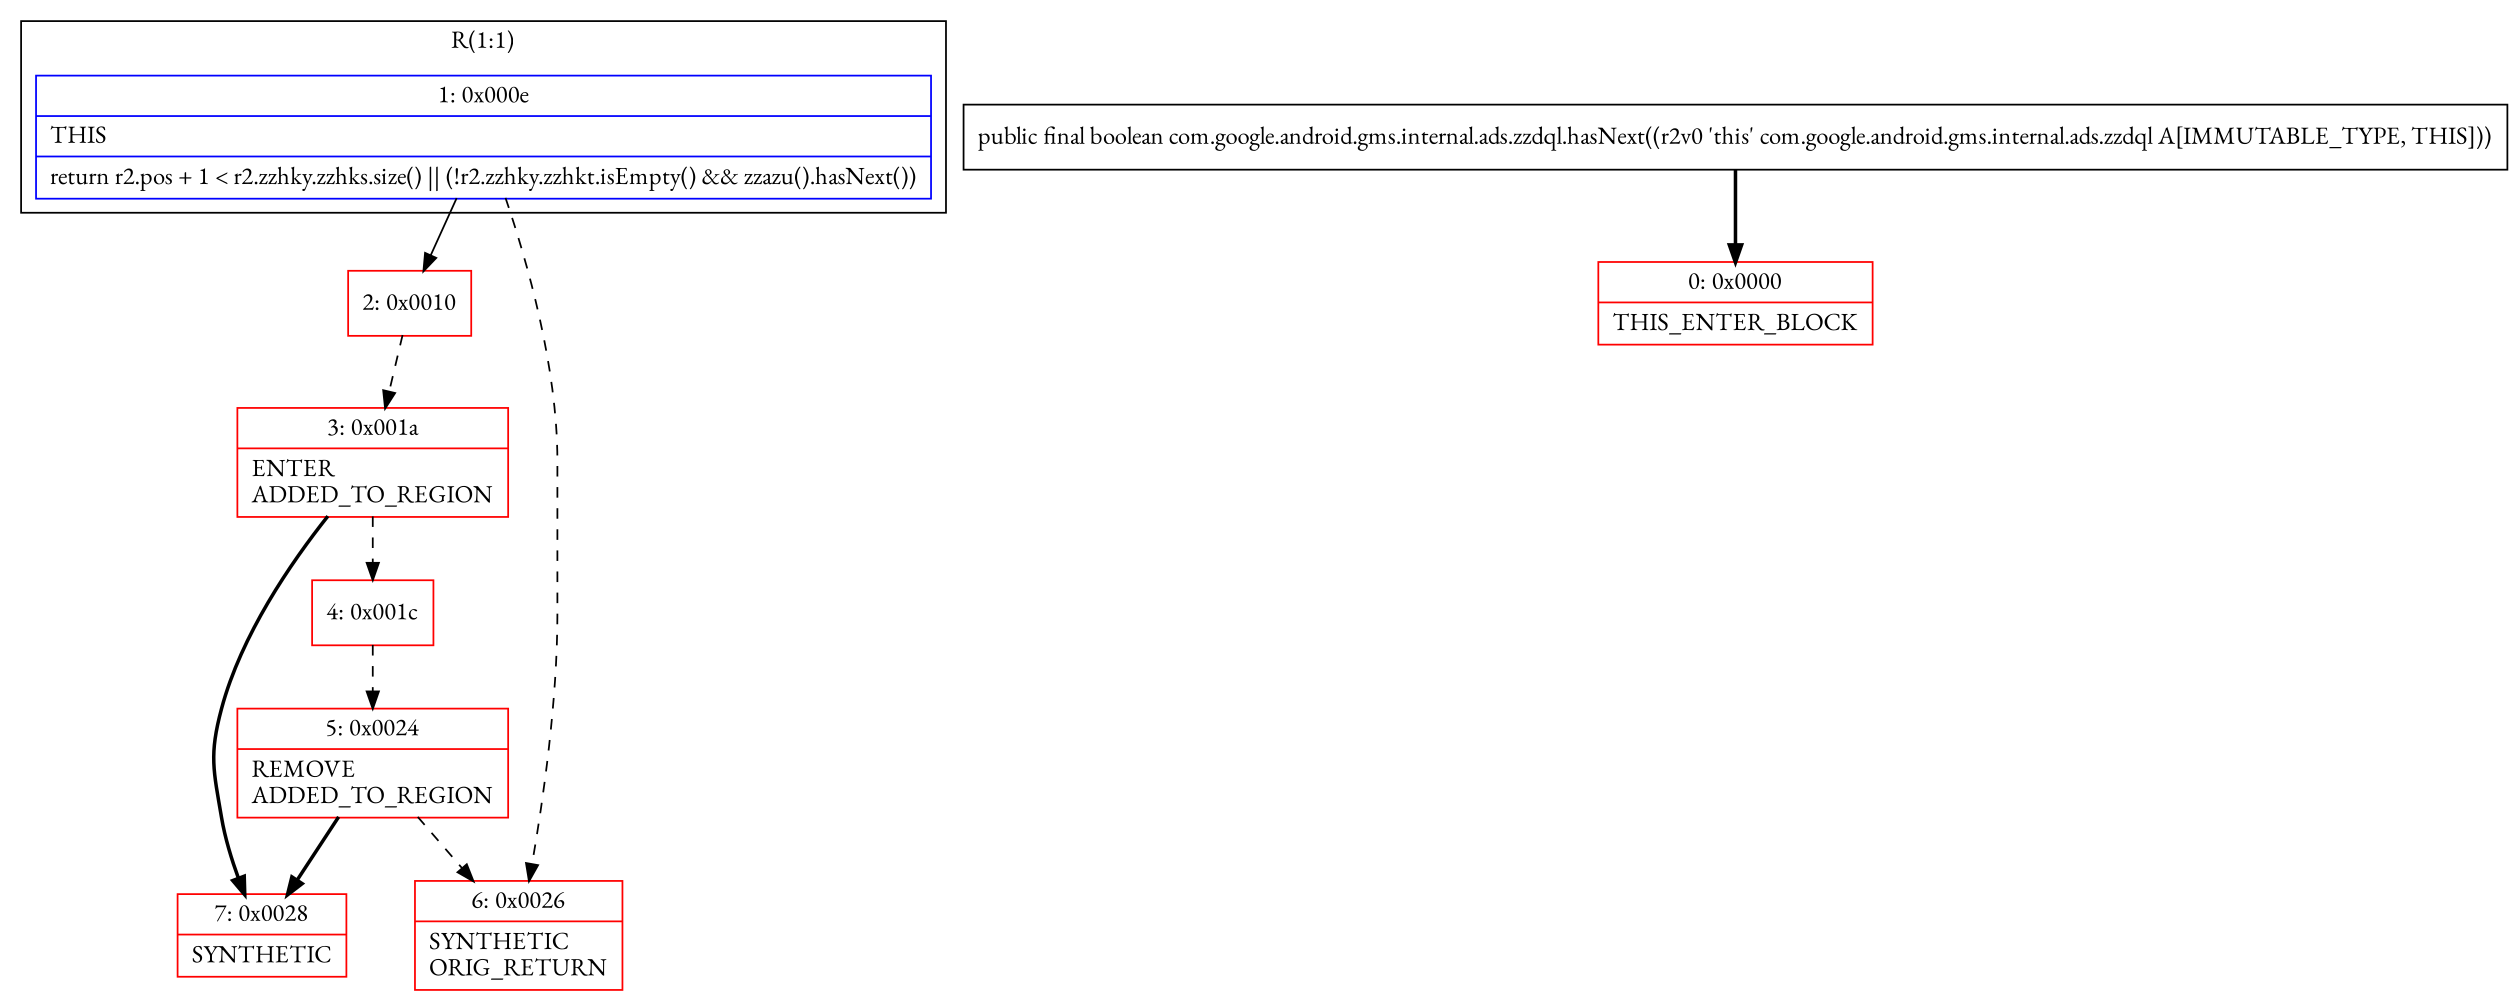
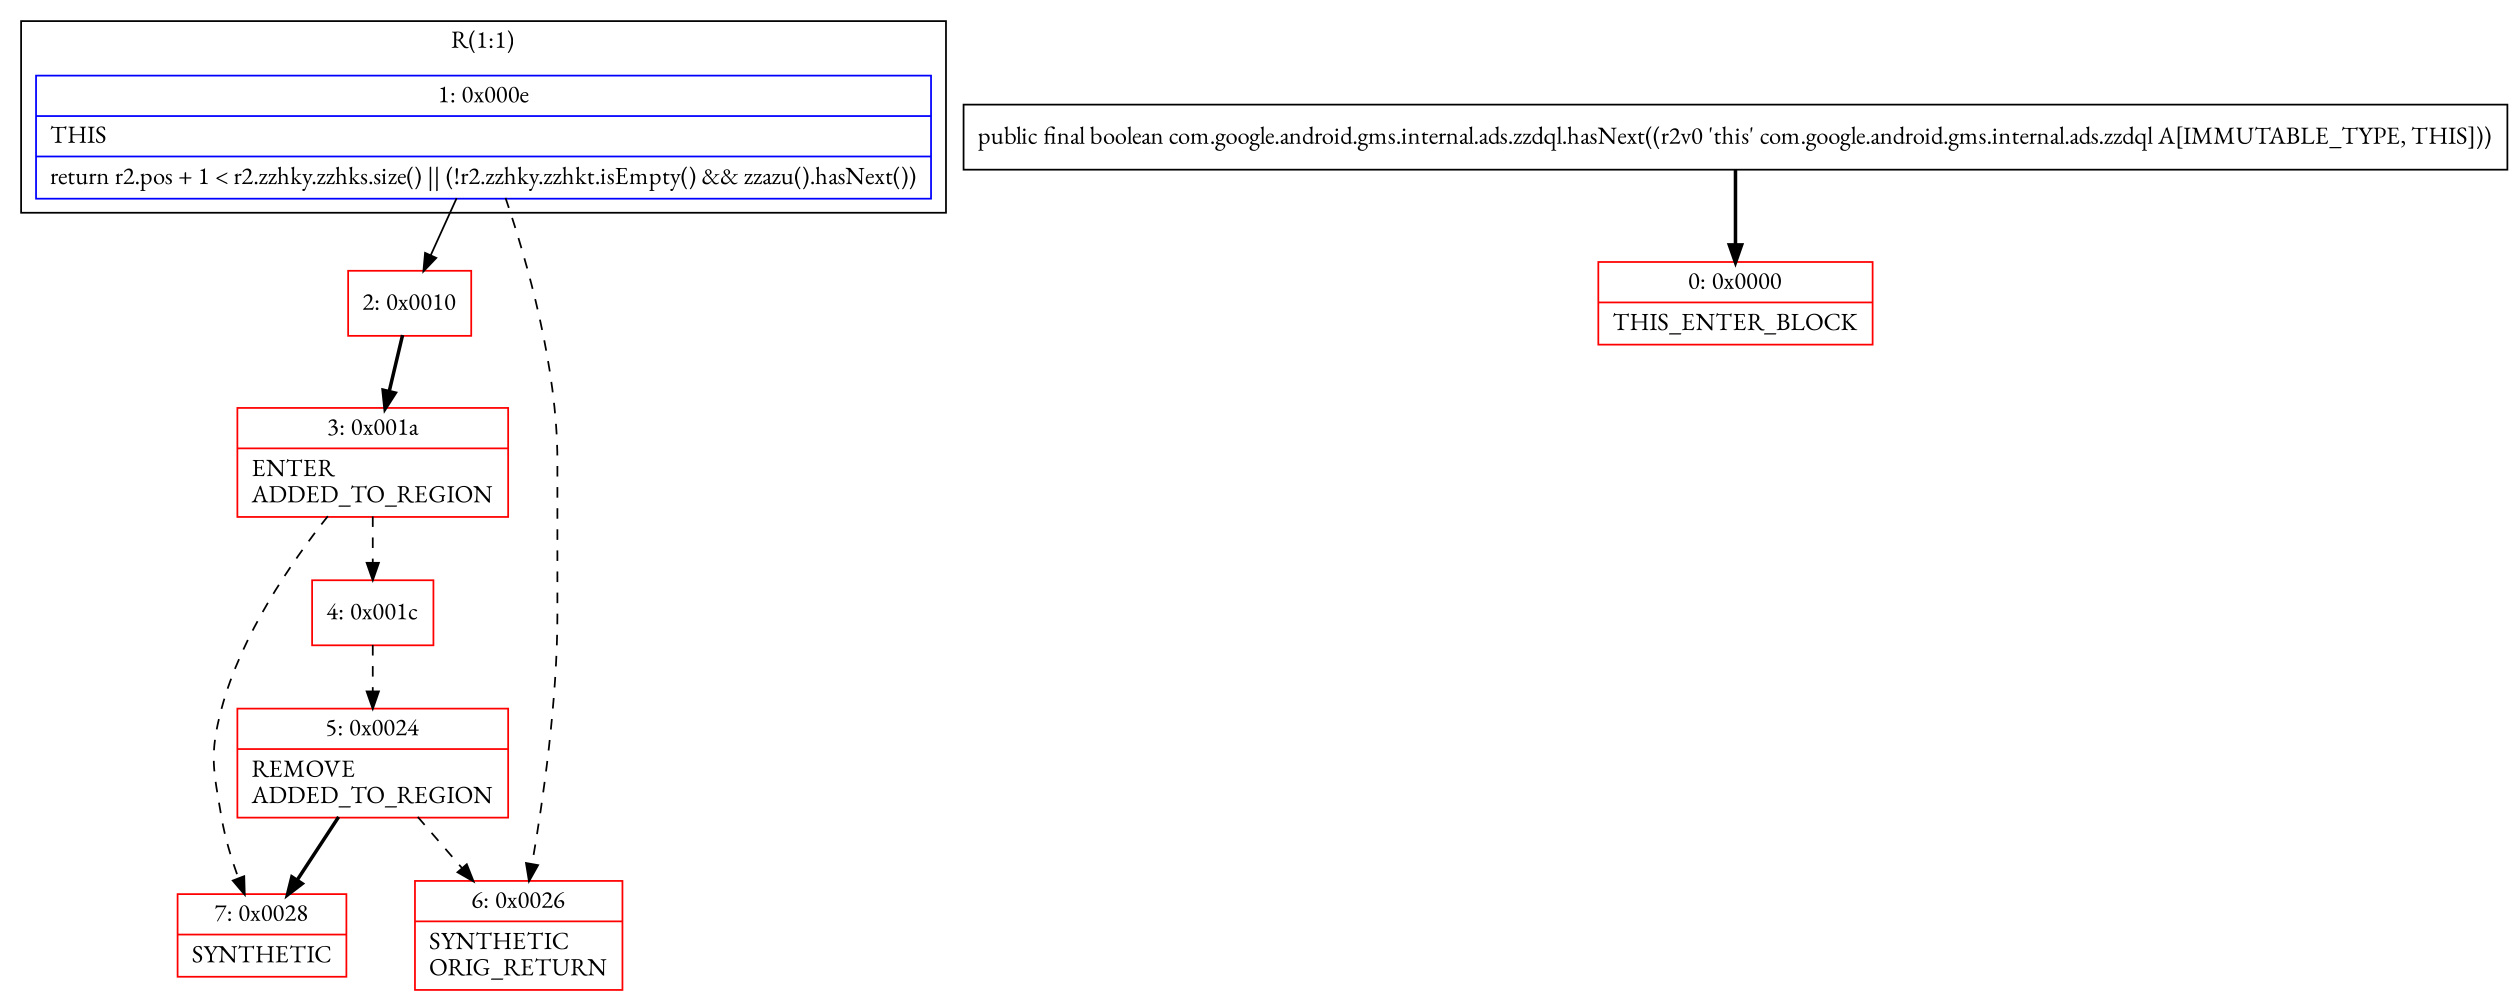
  digraph {
    fontname="EB Garamond"
    node [color=red fontname="EB Garamond" shape=record]
    edge [fontname="EB Garamond" style=dashed]
    n1 [color=blue label="{1\:\ 0x000e|THIS\l|return r2.pos + 1 \< r2.zzhky.zzhks.size() \|\| (!r2.zzhky.zzhkt.isEmpty() && zzazu().hasNext())\l}"]
    n2 [label="{2\:\ 0x0010}"]
    n3 [label="{6\:\ 0x0026|SYNTHETIC\lORIG_RETURN\l}"]
    n4 [label="{3\:\ 0x001a|ENTER\lADDED_TO_REGION\l}"]
    n5 [label="{0\:\ 0x0000|THIS_ENTER_BLOCK\l}"]
    n6 [label="{4\:\ 0x001c}"]
    n7 [label="{7\:\ 0x0028|SYNTHETIC\l}"]
    n8 [label="{5\:\ 0x0024|REMOVE\lADDED_TO_REGION\l}"]
    n9 [label="{public final boolean com.google.android.gms.internal.ads.zzdql.hasNext((r2v0 'this' com.google.android.gms.internal.ads.zzdql A[IMMUTABLE_TYPE, THIS])) }" color=""]
    subgraph cluster_1 {
      label="R(1:1)"
      n1
    }
    n1 -> n2 [style=solid]
    n1 -> n3
-   n2 -> n4
+   n2 -> n4 [style=bold]
    n4 -> n6
-   n4 -> n7 [style=bold]
+   n4 -> n7
    n6 -> n8
    n8 -> n3
    n8 -> n7 [style=bold]
    n9 -> n5 [style=bold]
  }
